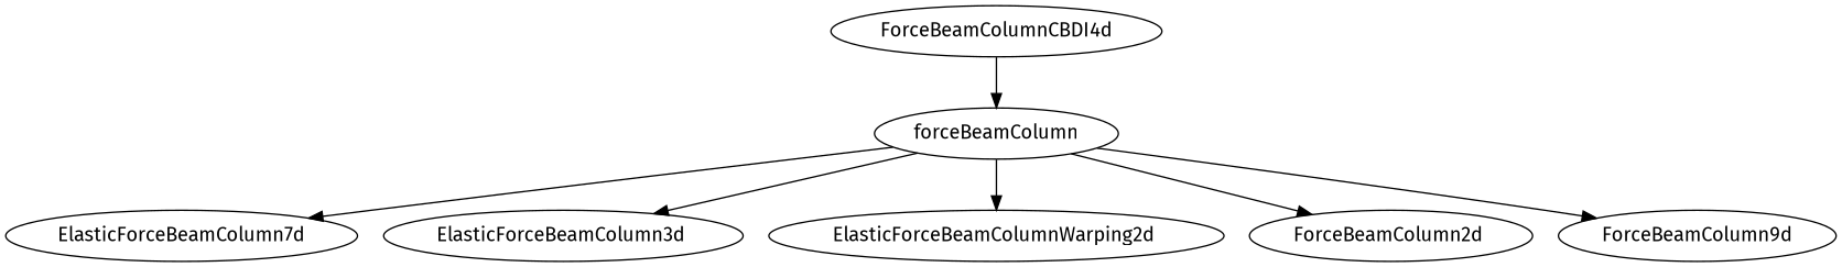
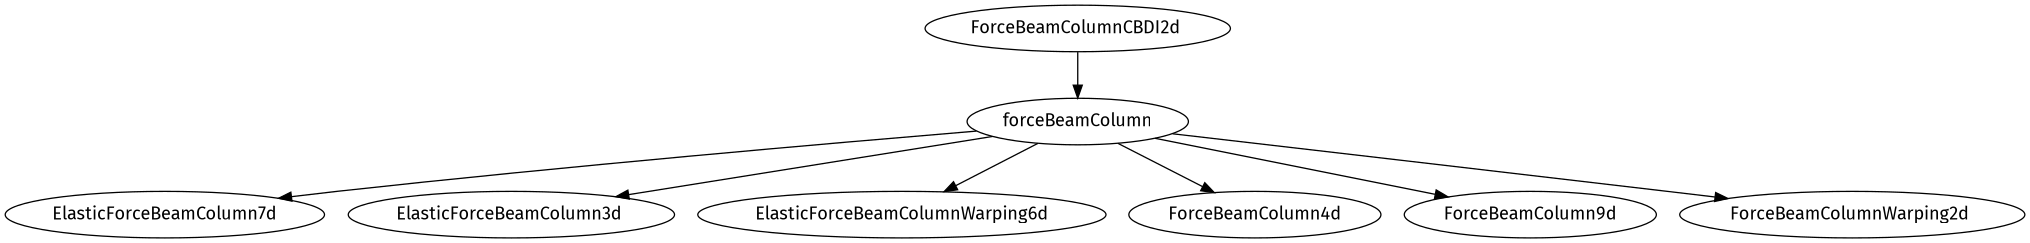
  digraph {
    fontname="Fira Sans"
    node [fontname="Fira Sans"]
    edge [fontname="Fira Sans"]
    n1 [label=ElasticForceBeamColumn7d]
    forceBeamColumn
    "ElasticForceBeamColumn3d "
-   "ElasticForceBeamColumnWarping2d "
-   "ForceBeamColumn2d "
+   "ElasticForceBeamColumnWarping2d " [label=ElasticForceBeamColumnWarping6d]
+   "ForceBeamColumn2d " [label=ForceBeamColumn4d]
    n6 [label=ForceBeamColumn9d]
-   "ForceBeamColumnCBDI2d " [label=ForceBeamColumnCBDI4d]
+   "ForceBeamColumnWarping2d "
+   "ForceBeamColumnCBDI2d "
    forceBeamColumn -> n1
    forceBeamColumn -> "ElasticForceBeamColumn3d "
    forceBeamColumn -> "ElasticForceBeamColumnWarping2d "
    forceBeamColumn -> "ForceBeamColumn2d "
    forceBeamColumn -> n6
+   forceBeamColumn -> "ForceBeamColumnWarping2d "
    "ForceBeamColumnCBDI2d " -> forceBeamColumn
  }
